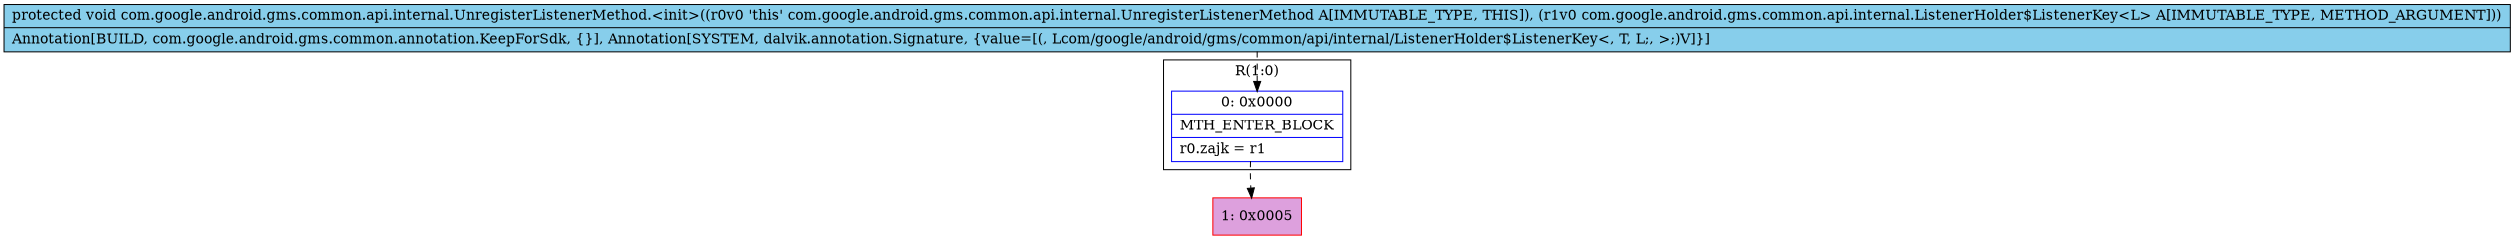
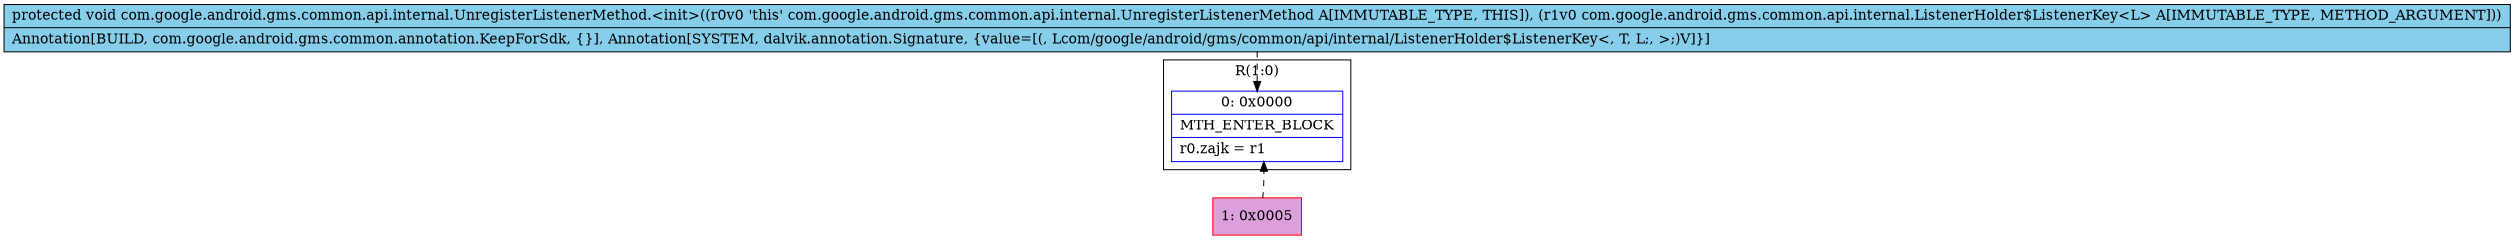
  digraph {
    node [shape=record style=filled]
    edge [style=dashed]
    n1 [color=blue label="{0\:\ 0x0000|MTH_ENTER_BLOCK\l|r0.zajk = r1\l}" fillcolor=white]
    n2 [color=red label="{1\:\ 0x0005}" fillcolor=plum]
    n3 [label="{protected void com.google.android.gms.common.api.internal.UnregisterListenerMethod.\<init\>((r0v0 'this' com.google.android.gms.common.api.internal.UnregisterListenerMethod A[IMMUTABLE_TYPE, THIS]), (r1v0 com.google.android.gms.common.api.internal.ListenerHolder$ListenerKey\<L\> A[IMMUTABLE_TYPE, METHOD_ARGUMENT]))  | Annotation[BUILD, com.google.android.gms.common.annotation.KeepForSdk, \{\}], Annotation[SYSTEM, dalvik.annotation.Signature, \{value=[(, Lcom\/google\/android\/gms\/common\/api\/internal\/ListenerHolder$ListenerKey\<, T, L;, \>;)V]\}]\l}" fillcolor=skyblue]
    subgraph cluster_1 {
      label="R(1:0)"
      n1
    }
-   n1 -> n2
+   n2 -> n1
    n3 -> n1
  }
